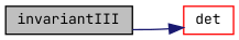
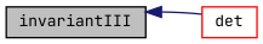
  digraph {
    rankdir=LR
    fontname="JetBrains Mono"
    node [fontname="JetBrains Mono" fontsize=10 shape=record]
    n1 [color=black fillcolor=grey75 fontcolor=black height=0.2 label=invariantIII style=filled width=0.4]
    n2 [color=red height=0.2 label=det width=0.4]
-   n1 -> n2 [color=midnightblue fontname="JetBrains Mono" fontsize=10 labelfontname=FreeSans labelfontsize=10 style=solid]
+   n2 -> n1 [color=midnightblue fontname="JetBrains Mono" fontsize=10 labelfontname=FreeSans labelfontsize=10 style=solid]
  }
